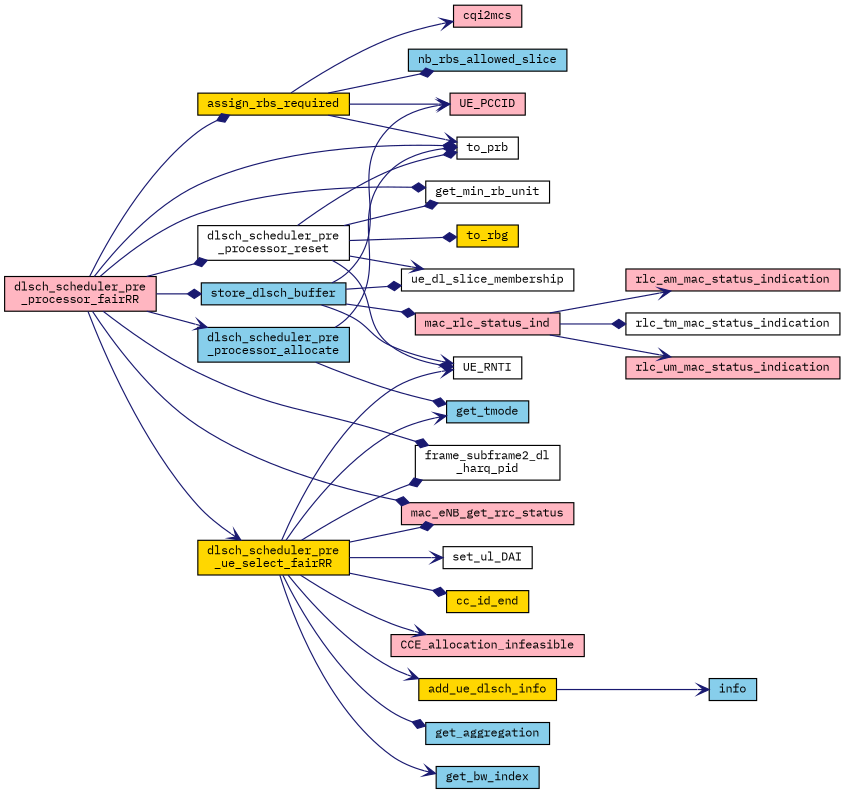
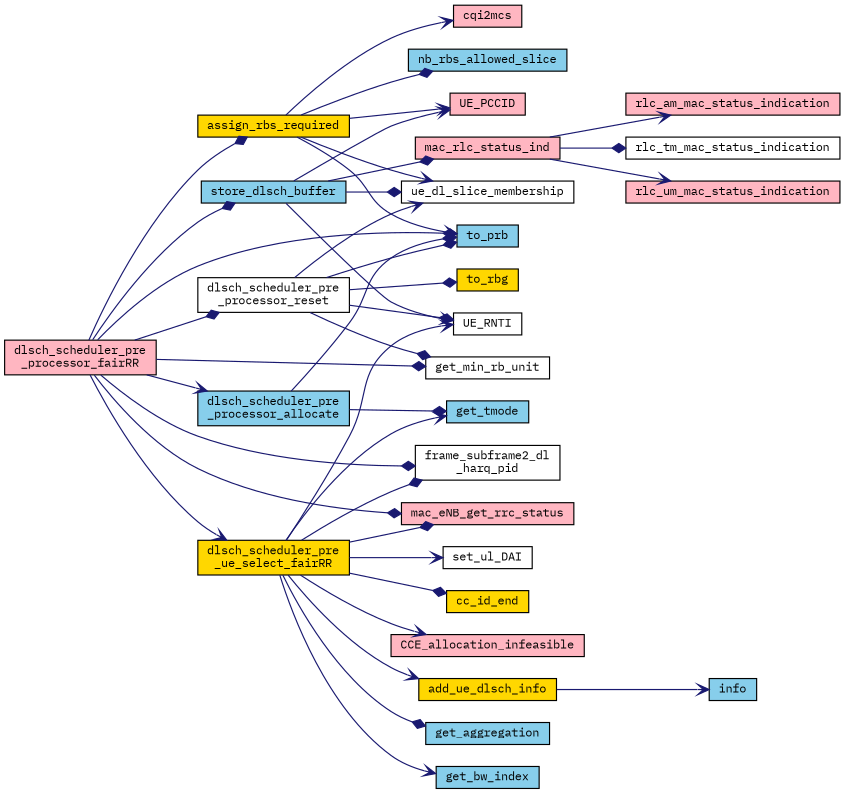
  digraph {
    fontname="IBM Plex Mono"
    rankdir=LR
    node [color=black fillcolor=lightpink fontname="IBM Plex Mono" fontsize=10 shape=record style=filled]
    edge [arrowhead=diamond color=midnightblue fontname="IBM Plex Mono" fontsize=10 labelfontname=Helvetica labelfontsize=10 style=solid]
    n1 [fontcolor=black height=0.2 label="dlsch_scheduler_pre\l_processor_fairRR" width=0.4]
    n2 [fillcolor=gold height=0.2 label=assign_rbs_required width=0.4]
-   n3 [fillcolor=white height=0.2 label=to_prb width=0.4]
+   n3 [fillcolor=skyblue height=0.2 label=to_prb width=0.4]
    n4 [fillcolor=skyblue height=0.2 label="dlsch_scheduler_pre\l_processor_allocate" width=0.4]
    n5 [fillcolor=white height=0.2 label="dlsch_scheduler_pre\l_processor_reset" width=0.4]
    n6 [fillcolor=white height=0.2 label=get_min_rb_unit width=0.4]
    n7 [fillcolor=gold height=0.2 label="dlsch_scheduler_pre\l_ue_select_fairRR" width=0.4]
    n8 [fillcolor=white height=0.2 label="frame_subframe2_dl\l_harq_pid" width=0.4]
    n9 [height=0.2 label=mac_eNB_get_rrc_status width=0.4]
    n10 [fillcolor=skyblue height=0.2 label=store_dlsch_buffer width=0.4]
    n11 [height=0.2 label=cqi2mcs width=0.4]
    n12 [fillcolor=skyblue height=0.2 label=nb_rbs_allowed_slice width=0.4]
    n13 [fillcolor=white height=0.2 label=ue_dl_slice_membership width=0.4]
    n14 [height=0.2 label=UE_PCCID width=0.4]
    n15 [fillcolor=skyblue height=0.2 label=get_tmode width=0.4]
    n16 [fillcolor=gold height=0.2 label=to_rbg width=0.4]
    n17 [fillcolor=white height=0.2 label=UE_RNTI width=0.4]
    n18 [fillcolor=gold height=0.2 label=add_ue_dlsch_info width=0.4]
    n19 [fillcolor=gold height=0.2 label=cc_id_end width=0.4]
    n20 [height=0.2 label=CCE_allocation_infeasible width=0.4]
    n21 [fillcolor=skyblue height=0.2 label=get_aggregation width=0.4]
    n22 [fillcolor=skyblue height=0.2 label=get_bw_index width=0.4]
    n23 [fillcolor=white height=0.2 label=set_ul_DAI width=0.4]
    n24 [height=0.2 label=mac_rlc_status_ind width=0.4]
    n25 [fillcolor=skyblue height=0.2 label=info width=0.4]
    n26 [height=0.2 label=rlc_am_mac_status_indication width=0.4]
    n27 [fillcolor=white height=0.2 label=rlc_tm_mac_status_indication width=0.4]
    n28 [height=0.2 label=rlc_um_mac_status_indication width=0.4]
    n1 -> n2
    n1 -> n3
    n1 -> n4 [arrowhead=vee]
    n1 -> n5
    n1 -> n6
    n1 -> n7 [arrowhead=vee]
    n1 -> n8
    n1 -> n9
    n1 -> n10
    n2 -> n3 [arrowhead=vee]
    n2 -> n11 [arrowhead=vee]
    n2 -> n12
+   n2 -> n13 [arrowhead=vee]
    n2 -> n14 [arrowhead=vee]
    n4 -> n3
    n4 -> n15
    n5 -> n3
    n5 -> n6
    n5 -> n13 [arrowhead=vee]
    n5 -> n16
    n5 -> n17
    n7 -> n8
    n7 -> n9
    n7 -> n15 [arrowhead=vee]
    n7 -> n17 [arrowhead=vee]
    n7 -> n18 [arrowhead=vee]
    n7 -> n19
    n7 -> n20 [arrowhead=vee]
    n7 -> n21
    n7 -> n22 [arrowhead=vee]
    n7 -> n23 [arrowhead=vee]
    n10 -> n13
    n10 -> n14 [arrowhead=vee]
    n10 -> n17 [arrowhead=vee]
    n10 -> n24
    n18 -> n25 [arrowhead=vee]
    n24 -> n26 [arrowhead=vee]
    n24 -> n27
    n24 -> n28 [arrowhead=vee]
  }
